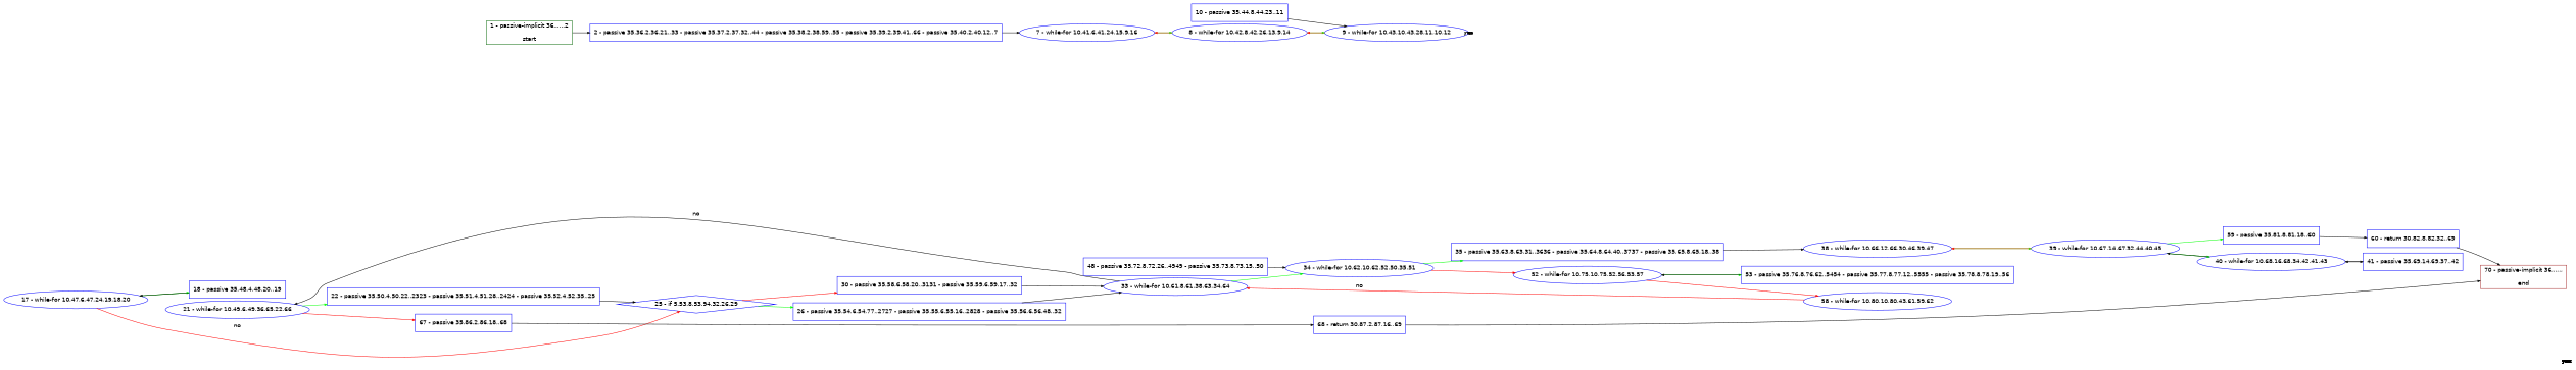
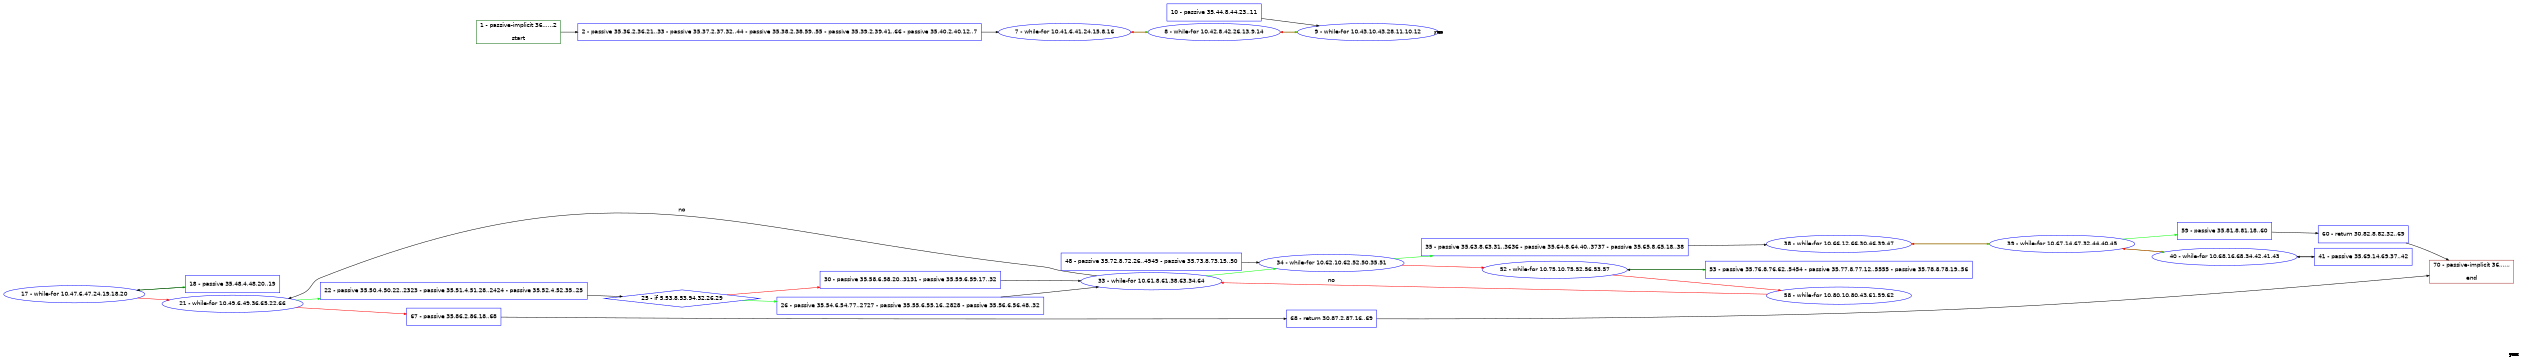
  digraph {
    bgcolor=white
    compound=true
    fillcolor="#FFFFCC"
    fontname="DejaVu Sans"
    fontsize=12
    pack=true
    packmode=clust
    rankdir=LR
    style="rounded,filled"
    node [color="#0000ff" compound=true fillcolor="#ffffff" fixedsize=false fontname="DejaVu Sans" fontsize=12 node_initialized=no shape=box style=filled]
    edge [arrowhead=normal arrowsize=0.5 arrowtail=none color="#000000" compound=true dir=forward fontcolor=black fontname="DejaVu Sans" fontsize=12]
    n1 [label="2 - passive 35,36,2,36,21,,33 - passive 35,37,2,37,32,,44 - passive 35,38,2,38,59,,55 - passive 35,39,2,39,41,,66 - passive 35,40,2,40,12,,7"]
-   n2 [label="7 - while-for 10,41,6,41,24,15,9,16" shape=oval]
+   n2 [label="7 - while-for 10,41,6,41,24,15,8,16" shape=oval]
    n3 [label="8 - while-for 10,42,8,42,26,13,9,14" shape=oval]
    n4 [color="#006400" label="1 - passive-implicit 36,,,,,,2\n\nstart"]
    n5 [label="9 - while-for 10,43,10,43,28,11,10,12" shape=oval]
    n6 [label="17 - while-for 10,47,6,47,24,19,18,20" shape=oval]
    n7 [label="18 - passive 35,48,4,48,20,,19"]
    n8 [label="21 - while-for 10,49,6,49,36,65,22,66" shape=oval]
    n9 [label="22 - passive 35,50,4,50,22,,2323 - passive 35,51,4,51,28,,2424 - passive 35,52,4,52,35,,25"]
    n10 [label="67 - passive 35,86,2,86,18,,68"]
    n11 [label="10 - passive 35,44,8,44,23,,11"]
    n12 [label="25 - if 5,53,8,53,94,32,26,29" shape=diamond]
    n13 [label="68 - return 30,87,2,87,16,,69"]
    n14 [label="26 - passive 35,54,6,54,77,,2727 - passive 35,55,6,55,16,,2828 - passive 35,56,6,56,48,,32"]
    n15 [label="30 - passive 35,58,6,58,20,,3131 - passive 35,59,6,59,17,,32"]
    n16 [color="#a52a2a" label="70 - passive-implicit 36,,,,,,\n\nend"]
    n17 [label="33 - while-for 10,61,8,61,38,63,34,64" shape=oval]
    n18 [label="34 - while-for 10,62,10,62,52,50,35,51" shape=oval]
    n19 [label="35 - passive 35,63,8,63,31,,3636 - passive 35,64,8,64,40,,3737 - passive 35,65,8,65,18,,38"]
    n20 [label="52 - while-for 10,75,10,75,52,56,53,57" shape=oval]
    n21 [label="38 - while-for 10,66,12,66,30,46,39,47" shape=oval]
    n22 [label="53 - passive 35,76,8,76,62,,5454 - passive 35,77,8,77,12,,5555 - passive 35,78,8,78,19,,56"]
    n23 [label="58 - while-for 10,80,10,80,43,61,59,62" shape=oval]
    n24 [label="39 - while-for 10,67,14,67,32,44,40,45" shape=oval]
    n25 [label="40 - while-for 10,68,16,68,34,42,41,43" shape=oval]
    n26 [label="59 - passive 35,81,8,81,18,,60"]
    n27 [label="48 - passive 35,72,8,72,26,,4949 - passive 35,73,8,73,15,,50"]
    n28 [label="41 - passive 35,69,14,69,37,,42"]
    n29 [label="60 - return 30,82,8,82,32,,69"]
    n1 -> n2
    n2 -> n3 [color="#00ff00" label=yes]
    n3 -> n2 [color="#ff0000" label=no]
    n3 -> n5 [color="#00ff00" label=yes]
    n4 -> n1
    n5 -> n3 [color="#ff0000" label=no]
    n6 -> n7 [color="#00ff00" label=yes]
-   n6 -> n12 [color="#ff0000" label=no]
+   n6 -> n8 [color="#ff0000" label=no]
    n7 -> n6
    n8 -> n9 [color="#00ff00" label=yes]
    n8 -> n10 [color="#ff0000" label=no]
    n9 -> n12
    n10 -> n13
    n11 -> n5
    n12 -> n14 [color="#00ff00" label=yes]
    n12 -> n15 [color="#ff0000" label=no]
    n13 -> n16
    n14 -> n17
    n15 -> n17
    n17 -> n8 [label=no]
    n17 -> n18 [color="#00ff00" label=yes]
    n18 -> n19 [color="#00ff00" label=yes]
    n18 -> n20 [color="#ff0000" label=no]
    n19 -> n21
    n20 -> n22 [color="#00ff00" label=yes]
    n20 -> n23 [color="#ff0000" label=no]
    n21 -> n24 [color="#00ff00" label=yes]
    n22 -> n20
    n23 -> n17 [color="#ff0000" label=no]
    n24 -> n21 [color="#ff0000" label=no]
    n24 -> n25 [color="#00ff00" label=yes]
    n24 -> n26 [color="#00ff00" label=yes]
-   n25 -> n24 [label=no]
+   n25 -> n24 [color="#ff0000" label=no]
    n25 -> n28 [label=yes]
    n26 -> n29
    n27 -> n18
    n28 -> n25
    n29 -> n16
  }
